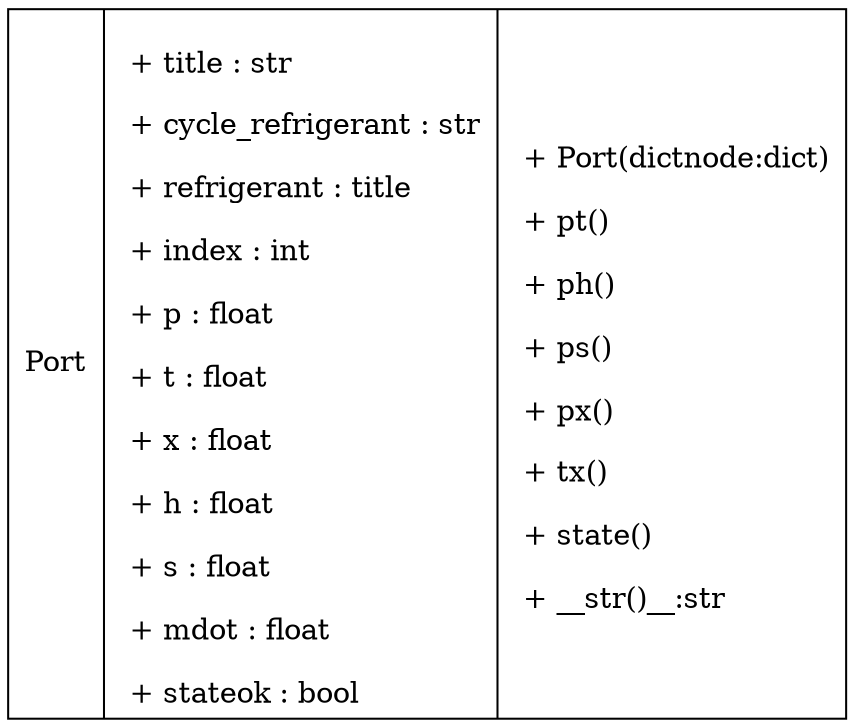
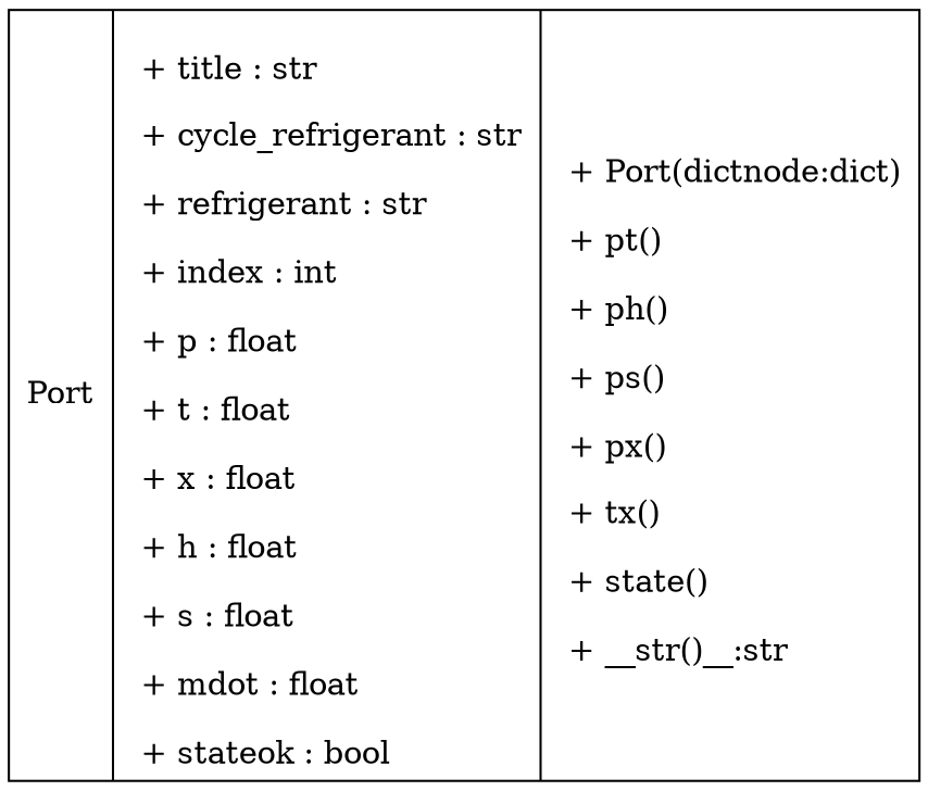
  digraph {
    rankdir=LR
-   n1 [color=black fontcolor=black label="{Port|\n                        + title : str\l \n                       + cycle_refrigerant : str\l\n                       + refrigerant : title\l\n                       + index : int\l\n                       + p : float\l\n                       + t : float\l\n                       + x : float\l\n                       + h : float\l\n                       + s : float\l\n                       + mdot : float\l\n                       + stateok : bool\l|\n                       + Port(dictnode:dict)\l\n                       + pt()\l\n                       + ph()\l\n                       + ps()\l\n                       + px()\l \n                       + tx()\l\n                       + state()\l\n                       + __str()__:str\l}" shape=record style=solid]
+   n1 [color=black fontcolor=black label="{Port|\n                        + title : str\l \n                       + cycle_refrigerant : str\l\n                       + refrigerant : str\l\n                       + index : int\l\n                       + p : float\l\n                       + t : float\l\n                       + x : float\l\n                       + h : float\l\n                       + s : float\l\n                       + mdot : float\l\n                       + stateok : bool\l|\n                       + Port(dictnode:dict)\l\n                       + pt()\l\n                       + ph()\l\n                       + ps()\l\n                       + px()\l \n                       + tx()\l\n                       + state()\l\n                       + __str()__:str\l}" shape=record style=solid]
  }
